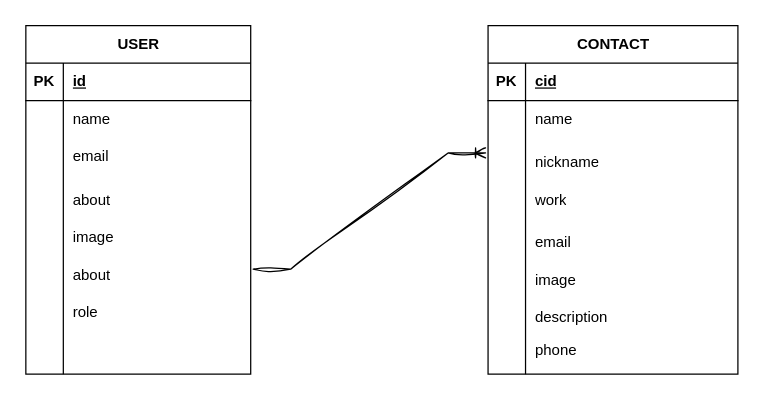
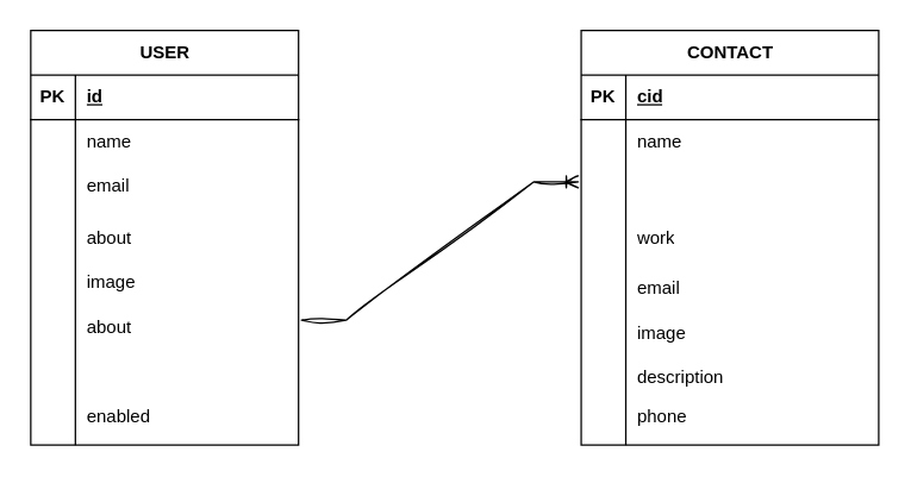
  <mxCell id="0" />
  <mxCell id="1" parent="0" />
  <mxCell id="2" value="USER" style="shape=table;startSize=30;container=1;collapsible=1;childLayout=tableLayout;fixedRows=1;rowLines=0;fontStyle=1;align=center;resizeLast=1;html=1;" vertex="1" parent="1"><mxGeometry x="20" y="20" width="180" height="279" as="geometry"><mxRectangle x="70" y="201" width="70" height="30" as="alternateBounds" /></mxGeometry></mxCell>
  <mxCell id="3" value="" style="shape=tableRow;horizontal=0;startSize=0;swimlaneHead=0;swimlaneBody=0;fillColor=none;collapsible=0;dropTarget=0;points=[[0,0.5],[1,0.5]];portConstraint=eastwest;top=0;left=0;right=0;bottom=1;" vertex="1" parent="2"><mxGeometry y="30" width="180" height="30" as="geometry" /></mxCell>
  <mxCell id="4" value="PK" style="shape=partialRectangle;connectable=0;fillColor=none;top=0;left=0;bottom=0;right=0;fontStyle=1;overflow=hidden;whiteSpace=wrap;html=1;" vertex="1" parent="3"><mxGeometry width="30" height="30" as="geometry"><mxRectangle width="30" height="30" as="alternateBounds" /></mxGeometry></mxCell>
  <mxCell id="5" value="id" style="shape=partialRectangle;connectable=0;fillColor=none;top=0;left=0;bottom=0;right=0;align=left;spacingLeft=6;fontStyle=5;overflow=hidden;whiteSpace=wrap;html=1;" vertex="1" parent="3"><mxGeometry x="30" width="150" height="30" as="geometry"><mxRectangle width="150" height="30" as="alternateBounds" /></mxGeometry></mxCell>
  <mxCell id="6" value="" style="shape=tableRow;horizontal=0;startSize=0;swimlaneHead=0;swimlaneBody=0;fillColor=none;collapsible=0;dropTarget=0;points=[[0,0.5],[1,0.5]];portConstraint=eastwest;top=0;left=0;right=0;bottom=0;" vertex="1" parent="2"><mxGeometry y="60" width="180" height="30" as="geometry" /></mxCell>
  <mxCell id="7" value="" style="shape=partialRectangle;connectable=0;fillColor=none;top=0;left=0;bottom=0;right=0;editable=1;overflow=hidden;whiteSpace=wrap;html=1;" vertex="1" parent="6"><mxGeometry width="30" height="30" as="geometry"><mxRectangle width="30" height="30" as="alternateBounds" /></mxGeometry></mxCell>
  <mxCell id="8" value="name" style="shape=partialRectangle;connectable=0;fillColor=none;top=0;left=0;bottom=0;right=0;align=left;spacingLeft=6;overflow=hidden;whiteSpace=wrap;html=1;" vertex="1" parent="6"><mxGeometry x="30" width="150" height="30" as="geometry"><mxRectangle width="150" height="30" as="alternateBounds" /></mxGeometry></mxCell>
  <mxCell id="9" value="" style="shape=tableRow;horizontal=0;startSize=0;swimlaneHead=0;swimlaneBody=0;fillColor=none;collapsible=0;dropTarget=0;points=[[0,0.5],[1,0.5]];portConstraint=eastwest;top=0;left=0;right=0;bottom=0;" vertex="1" parent="2"><mxGeometry y="90" width="180" height="30" as="geometry" /></mxCell>
  <mxCell id="10" value="" style="shape=partialRectangle;connectable=0;fillColor=none;top=0;left=0;bottom=0;right=0;editable=1;overflow=hidden;whiteSpace=wrap;html=1;" vertex="1" parent="9"><mxGeometry width="30" height="30" as="geometry"><mxRectangle width="30" height="30" as="alternateBounds" /></mxGeometry></mxCell>
  <mxCell id="11" value="email" style="shape=partialRectangle;connectable=0;fillColor=none;top=0;left=0;bottom=0;right=0;align=left;spacingLeft=6;overflow=hidden;whiteSpace=wrap;html=1;" vertex="1" parent="9"><mxGeometry x="30" width="150" height="30" as="geometry"><mxRectangle width="150" height="30" as="alternateBounds" /></mxGeometry></mxCell>
  <mxCell id="12" value="" style="shape=tableRow;horizontal=0;startSize=0;swimlaneHead=0;swimlaneBody=0;fillColor=none;collapsible=0;dropTarget=0;points=[[0,0.5],[1,0.5]];portConstraint=eastwest;top=0;left=0;right=0;bottom=0;" vertex="1" parent="2"><mxGeometry y="120" width="180" height="159" as="geometry" /></mxCell>
  <mxCell id="13" value="" style="shape=partialRectangle;connectable=0;fillColor=none;top=0;left=0;bottom=0;right=0;editable=1;overflow=hidden;whiteSpace=wrap;html=1;" vertex="1" parent="12"><mxGeometry width="30" height="159" as="geometry"><mxRectangle width="30" height="159" as="alternateBounds" /></mxGeometry></mxCell>
  <mxCell id="14" value="" style="shape=partialRectangle;connectable=0;fillColor=none;top=0;left=0;bottom=0;right=0;align=left;spacingLeft=6;overflow=hidden;whiteSpace=wrap;html=1;" vertex="1" parent="12"><mxGeometry x="30" width="150" height="159" as="geometry"><mxRectangle width="150" height="159" as="alternateBounds" /></mxGeometry></mxCell>
  <mxCell id="15" value="image" style="shape=partialRectangle;connectable=0;fillColor=none;top=0;left=0;bottom=0;right=0;align=left;spacingLeft=6;overflow=hidden;whiteSpace=wrap;html=1;" vertex="1" parent="1"><mxGeometry x="50" y="174.5" width="150" height="30" as="geometry"><mxRectangle width="150" height="30" as="alternateBounds" /></mxGeometry></mxCell>
  <mxCell id="16" value="about" style="shape=partialRectangle;connectable=0;fillColor=none;top=0;left=0;bottom=0;right=0;align=left;spacingLeft=6;overflow=hidden;whiteSpace=wrap;html=1;" vertex="1" parent="1"><mxGeometry x="50" y="144.5" width="150" height="30" as="geometry"><mxRectangle width="150" height="30" as="alternateBounds" /></mxGeometry></mxCell>
- <mxCell id="17" value="role" style="shape=partialRectangle;connectable=0;fillColor=none;top=0;left=0;bottom=0;right=0;align=left;spacingLeft=6;overflow=hidden;whiteSpace=wrap;html=1;" vertex="1" parent="1"><mxGeometry x="50" y="234.5" width="150" height="30" as="geometry"><mxRectangle width="150" height="30" as="alternateBounds" /></mxGeometry></mxCell>
+ <mxCell id="18" value="enabled" style="shape=partialRectangle;connectable=0;fillColor=none;top=0;left=0;bottom=0;right=0;align=left;spacingLeft=6;overflow=hidden;whiteSpace=wrap;html=1;" vertex="1" parent="1"><mxGeometry x="50" y="264.5" width="150" height="30" as="geometry"><mxRectangle width="150" height="30" as="alternateBounds" /></mxGeometry></mxCell>
  <mxCell id="19" value="about" style="shape=partialRectangle;connectable=0;fillColor=none;top=0;left=0;bottom=0;right=0;align=left;spacingLeft=6;overflow=hidden;whiteSpace=wrap;html=1;" vertex="1" parent="1"><mxGeometry x="50" y="204.5" width="150" height="30" as="geometry"><mxRectangle width="150" height="30" as="alternateBounds" /></mxGeometry></mxCell>
  <mxCell id="20" value="CONTACT" style="shape=table;startSize=30;container=1;collapsible=1;childLayout=tableLayout;fixedRows=1;rowLines=0;fontStyle=1;align=center;resizeLast=1;html=1;" vertex="1" parent="1"><mxGeometry x="390" y="20" width="200" height="279" as="geometry"><mxRectangle x="440" y="201" width="100" height="30" as="alternateBounds" /></mxGeometry></mxCell>
  <mxCell id="21" value="" style="shape=tableRow;horizontal=0;startSize=0;swimlaneHead=0;swimlaneBody=0;fillColor=none;collapsible=0;dropTarget=0;points=[[0,0.5],[1,0.5]];portConstraint=eastwest;top=0;left=0;right=0;bottom=1;" vertex="1" parent="20"><mxGeometry y="30" width="200" height="30" as="geometry" /></mxCell>
  <mxCell id="22" value="PK" style="shape=partialRectangle;connectable=0;fillColor=none;top=0;left=0;bottom=0;right=0;fontStyle=1;overflow=hidden;whiteSpace=wrap;html=1;" vertex="1" parent="21"><mxGeometry width="30" height="30" as="geometry"><mxRectangle width="30" height="30" as="alternateBounds" /></mxGeometry></mxCell>
  <mxCell id="23" value="cid" style="shape=partialRectangle;connectable=0;fillColor=none;top=0;left=0;bottom=0;right=0;align=left;spacingLeft=6;fontStyle=5;overflow=hidden;whiteSpace=wrap;html=1;" vertex="1" parent="21"><mxGeometry x="30" width="170" height="30" as="geometry"><mxRectangle width="170" height="30" as="alternateBounds" /></mxGeometry></mxCell>
  <mxCell id="24" value="" style="shape=tableRow;horizontal=0;startSize=0;swimlaneHead=0;swimlaneBody=0;fillColor=none;collapsible=0;dropTarget=0;points=[[0,0.5],[1,0.5]];portConstraint=eastwest;top=0;left=0;right=0;bottom=0;" vertex="1" parent="20"><mxGeometry y="60" width="200" height="30" as="geometry" /></mxCell>
  <mxCell id="25" value="" style="shape=partialRectangle;connectable=0;fillColor=none;top=0;left=0;bottom=0;right=0;editable=1;overflow=hidden;whiteSpace=wrap;html=1;" vertex="1" parent="24"><mxGeometry width="30" height="30" as="geometry"><mxRectangle width="30" height="30" as="alternateBounds" /></mxGeometry></mxCell>
  <mxCell id="26" value="name" style="shape=partialRectangle;connectable=0;fillColor=none;top=0;left=0;bottom=0;right=0;align=left;spacingLeft=6;overflow=hidden;whiteSpace=wrap;html=1;" vertex="1" parent="24"><mxGeometry x="30" width="170" height="30" as="geometry"><mxRectangle width="170" height="30" as="alternateBounds" /></mxGeometry></mxCell>
  <mxCell id="27" value="" style="shape=tableRow;horizontal=0;startSize=0;swimlaneHead=0;swimlaneBody=0;fillColor=none;collapsible=0;dropTarget=0;points=[[0,0.5],[1,0.5]];portConstraint=eastwest;top=0;left=0;right=0;bottom=0;" vertex="1" parent="20"><mxGeometry y="90" width="200" height="189" as="geometry" /></mxCell>
  <mxCell id="28" value="" style="shape=partialRectangle;connectable=0;fillColor=none;top=0;left=0;bottom=0;right=0;editable=1;overflow=hidden;whiteSpace=wrap;html=1;" vertex="1" parent="27"><mxGeometry width="30" height="189" as="geometry"><mxRectangle width="30" height="189" as="alternateBounds" /></mxGeometry></mxCell>
  <mxCell id="29" value="" style="shape=partialRectangle;connectable=0;fillColor=none;top=0;left=0;bottom=0;right=0;align=left;spacingLeft=6;overflow=hidden;whiteSpace=wrap;html=1;" vertex="1" parent="27"><mxGeometry x="30" width="170" height="189" as="geometry"><mxRectangle width="170" height="189" as="alternateBounds" /></mxGeometry></mxCell>
- <mxCell id="30" value="nickname" style="shape=partialRectangle;connectable=0;fillColor=none;top=0;left=0;bottom=0;right=0;align=left;spacingLeft=6;overflow=hidden;whiteSpace=wrap;html=1;" vertex="1" parent="1"><mxGeometry x="420" y="114.5" width="170" height="30" as="geometry"><mxRectangle width="170" height="30" as="alternateBounds" /></mxGeometry></mxCell>
  <mxCell id="31" value="work" style="shape=partialRectangle;connectable=0;fillColor=none;top=0;left=0;bottom=0;right=0;align=left;spacingLeft=6;overflow=hidden;whiteSpace=wrap;html=1;" vertex="1" parent="1"><mxGeometry x="420" y="144.5" width="170" height="30" as="geometry"><mxRectangle width="170" height="30" as="alternateBounds" /></mxGeometry></mxCell>
  <mxCell id="32" value="email" style="shape=partialRectangle;connectable=0;fillColor=none;top=0;left=0;bottom=0;right=0;align=left;spacingLeft=6;overflow=hidden;whiteSpace=wrap;html=1;" vertex="1" parent="1"><mxGeometry x="420" y="179" width="170" height="30" as="geometry"><mxRectangle width="170" height="30" as="alternateBounds" /></mxGeometry></mxCell>
  <mxCell id="33" value="image" style="shape=partialRectangle;connectable=0;fillColor=none;top=0;left=0;bottom=0;right=0;align=left;spacingLeft=6;overflow=hidden;whiteSpace=wrap;html=1;" vertex="1" parent="1"><mxGeometry x="420" y="209" width="170" height="30" as="geometry"><mxRectangle width="170" height="30" as="alternateBounds" /></mxGeometry></mxCell>
  <mxCell id="34" value="description" style="shape=partialRectangle;connectable=0;fillColor=none;top=0;left=0;bottom=0;right=0;align=left;spacingLeft=6;overflow=hidden;whiteSpace=wrap;html=1;" vertex="1" parent="1"><mxGeometry x="420" y="239" width="170" height="30" as="geometry"><mxRectangle width="170" height="30" as="alternateBounds" /></mxGeometry></mxCell>
  <mxCell id="35" value="phone" style="shape=partialRectangle;connectable=0;fillColor=none;top=0;left=0;bottom=0;right=0;align=left;spacingLeft=6;overflow=hidden;whiteSpace=wrap;html=1;" vertex="1" parent="1"><mxGeometry x="420" y="264.5" width="170" height="30" as="geometry"><mxRectangle width="170" height="30" as="alternateBounds" /></mxGeometry></mxCell>
  <mxCell id="36" value="" style="edgeStyle=entityRelationEdgeStyle;fontSize=12;html=1;endArrow=ERoneToMany;rounded=0;sketch=1;hachureGap=4;jiggle=2;curveFitting=1;fontFamily=Architects Daughter;fontSource=https%3A%2F%2Ffonts.googleapis.com%2Fcss%3Ffamily%3DArchitects%2BDaughter;entryX=-0.01;entryY=0.063;entryDx=0;entryDy=0;entryPerimeter=0;" edge="1" parent="1" target="27"><mxGeometry width="100" height="100" relative="1" as="geometry"><mxPoint x="202" y="215" as="sourcePoint" /><mxPoint x="420" y="114.5" as="targetPoint" /></mxGeometry></mxCell>
